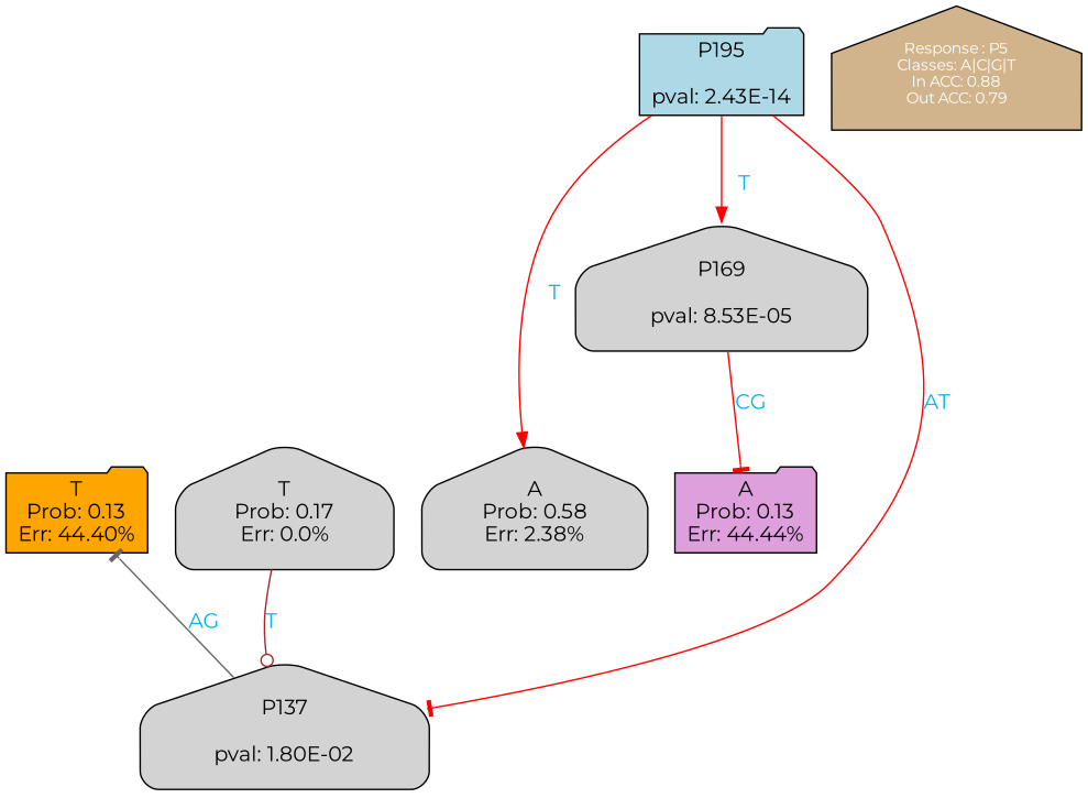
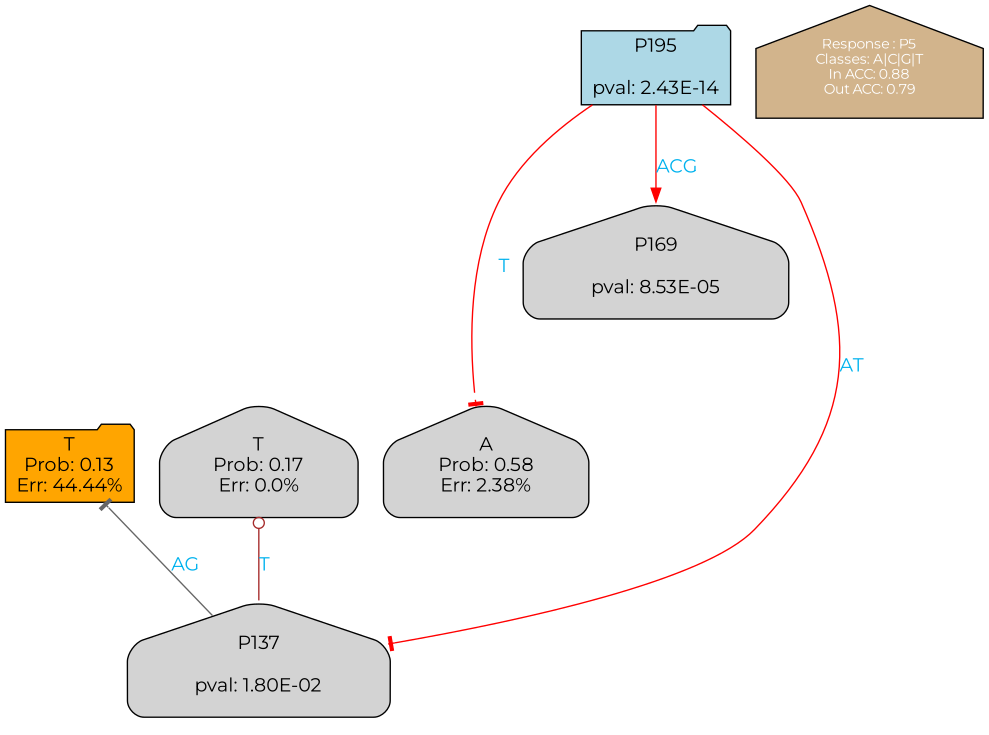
  digraph {
    fontname=Montserrat
    ranksep=equally
    splines=polylines
    node [color=black fillcolor=lightgrey fontname=Montserrat shape=house style="filled, rounded"]
    edge [arrowhead=tee color=red fontcolor=deepskyblue2 fontname=Montserrat]
-   n1 [fillcolor=orange label="T\nProb: 0.13\nErr: 44.40%" shape=folder]
+   n1 [fillcolor=orange label="T\nProb: 0.13\nErr: 44.44%" shape=folder]
    n2 [label="T\nProb: 0.17\nErr: 0.0%"]
-   n3 [fillcolor=plum label="A\nProb: 0.13\nErr: 44.44%" shape=folder]
    n4 [label="A\nProb: 0.58\nErr: 2.38%"]
    n5 [align=left fillcolor=tan fontcolor=white fontsize=10 label="Response : P5\nClasses: A|C|G|T\nIn ACC: 0.88\nOut ACC: 0.79\n" style=filled]
    n6 [fillcolor=lightblue label="P195\n\npval: 2.43E-14" shape=folder]
    n7 [label="P169\n\npval: 8.53E-05"]
    n8 [label="P137\n\npval: 1.80E-02"]
    subgraph sub_1 {
      rank=same
      n1
      n2
-     n3
      n4
    }
    subgraph sub_2 {
      rank=same
      n5
      n6
    }
-   n6 -> n4 [arrowhead=normal label=T]
-   n6 -> n7 [arrowhead=normal label=T]
+   n6 -> n4 [label=T]
+   n6 -> n7 [arrowhead=normal label=ACG]
    n6 -> n8 [label=AT]
-   n7 -> n3 [label=CG]
    n8 -> n1 [color=gray40 label=AG]
-   n2 -> n8 [arrowhead=odot color=brown label=T]
+   n8 -> n2 [arrowhead=odot color=brown label=T]
  }
